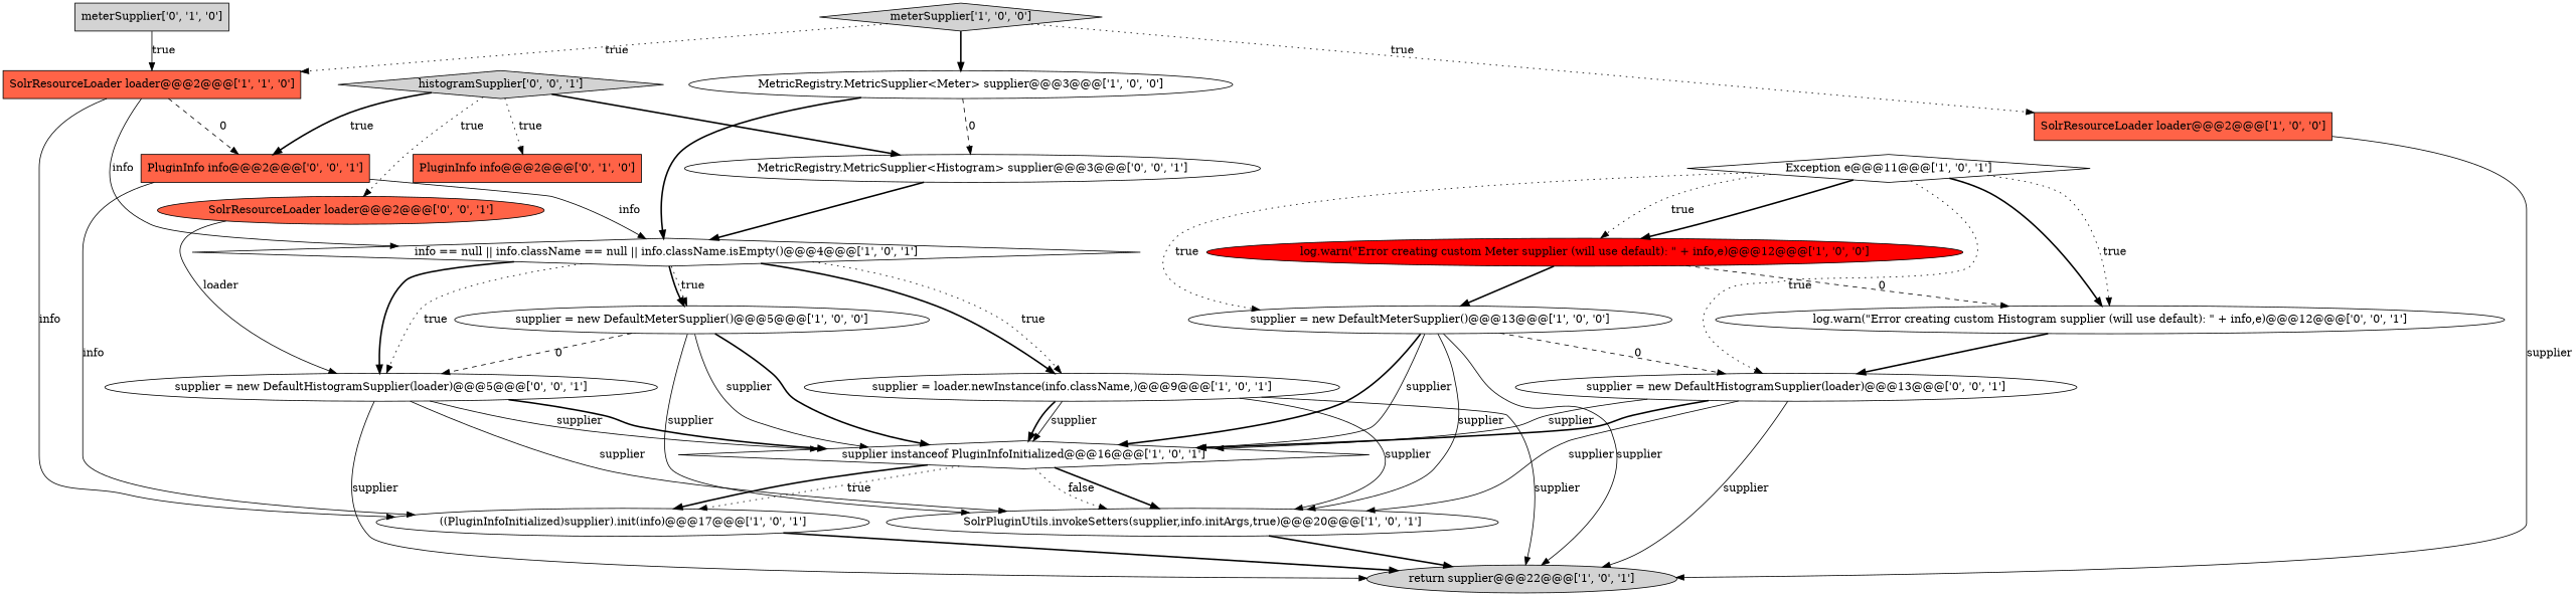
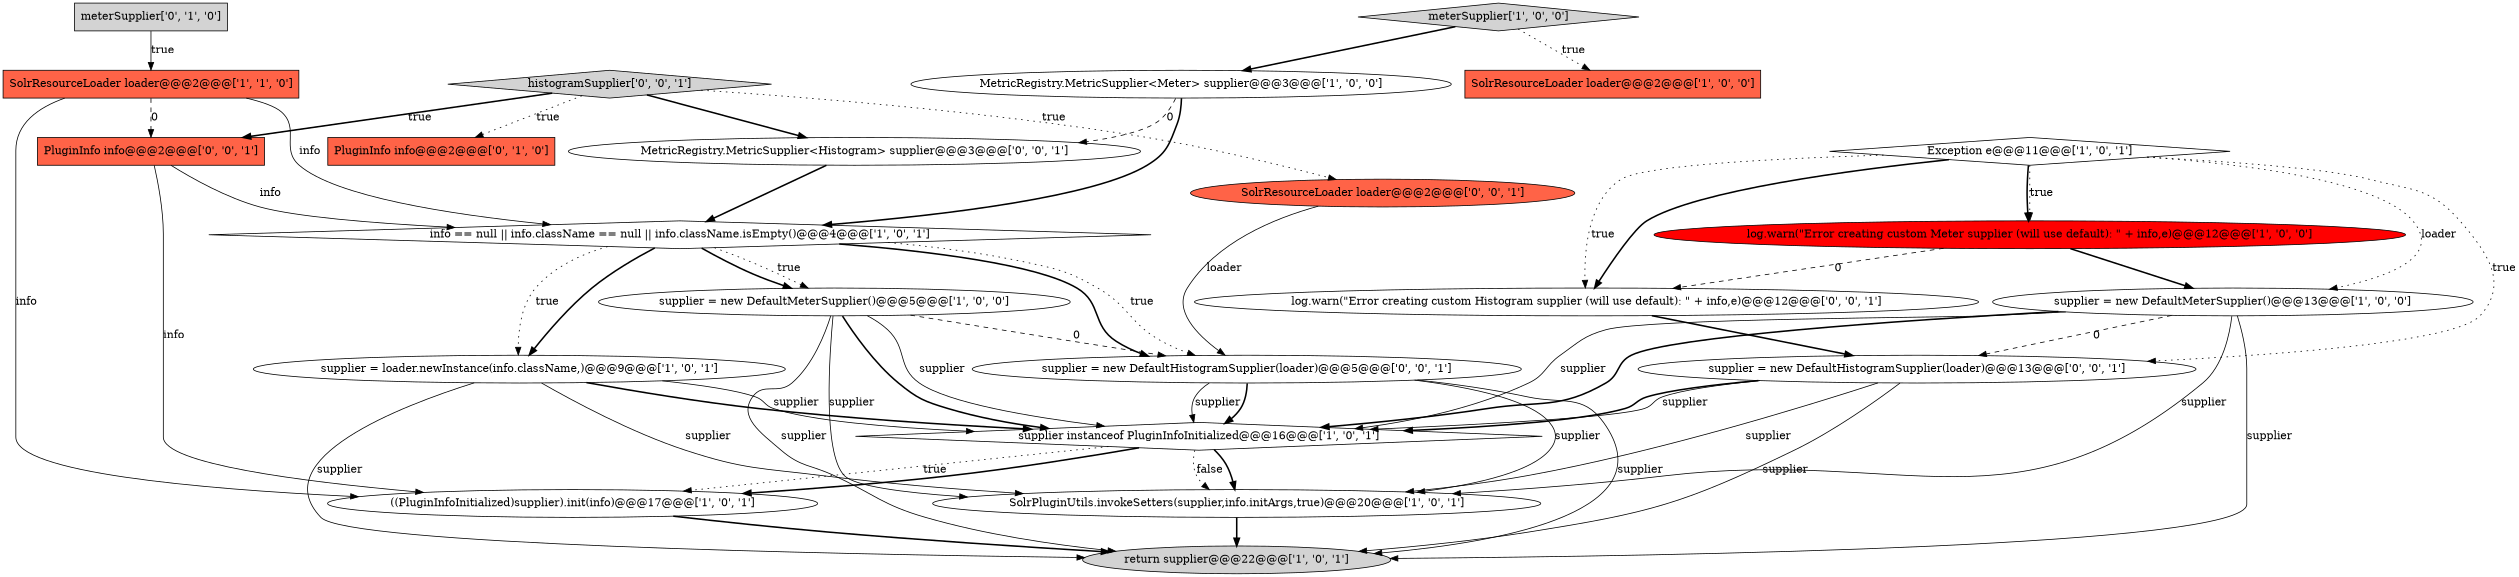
  digraph {
    node [fillcolor=white shape=ellipse style=filled]
    edge [style=bold]
    n1 [label="info == null || info.className == null || info.className.isEmpty()@@@4@@@['1', '0', '1']" shape=diamond]
    n2 [label="supplier = loader.newInstance(info.className,)@@@9@@@['1', '0', '1']"]
    n3 [label="supplier = new DefaultMeterSupplier()@@@5@@@['1', '0', '0']"]
    n4 [label="supplier = new DefaultHistogramSupplier(loader)@@@5@@@['0', '0', '1']"]
    n5 [label="SolrPluginUtils.invokeSetters(supplier,info.initArgs,true)@@@20@@@['1', '0', '1']"]
    n6 [label="supplier instanceof PluginInfoInitialized@@@16@@@['1', '0', '1']" shape=diamond]
    n7 [fillcolor=lightgray label="return supplier@@@22@@@['1', '0', '1']"]
    n8 [label="((PluginInfoInitialized)supplier).init(info)@@@17@@@['1', '0', '1']"]
    n9 [fillcolor=lightgray label="meterSupplier['0', '1', '0']" shape=box]
    n10 [fillcolor=tomato label="SolrResourceLoader loader@@@2@@@['1', '1', '0']" shape=box]
    n11 [fillcolor=tomato label="PluginInfo info@@@2@@@['0', '0', '1']" shape=box]
    n12 [fillcolor=tomato label="PluginInfo info@@@2@@@['0', '1', '0']" shape=box]
    n13 [fillcolor=tomato label="SolrResourceLoader loader@@@2@@@['1', '0', '0']" shape=box]
    n14 [fillcolor=red label="log.warn(\"Error creating custom Meter supplier (will use default): \" + info,e)@@@12@@@['1', '0', '0']"]
    n15 [label="log.warn(\"Error creating custom Histogram supplier (will use default): \" + info,e)@@@12@@@['0', '0', '1']"]
    n16 [label="supplier = new DefaultMeterSupplier()@@@13@@@['1', '0', '0']"]
    n17 [label="supplier = new DefaultHistogramSupplier(loader)@@@13@@@['0', '0', '1']"]
    n18 [fillcolor=lightgray label="meterSupplier['1', '0', '0']" shape=diamond]
    n19 [label="MetricRegistry.MetricSupplier<Meter> supplier@@@3@@@['1', '0', '0']"]
    n20 [label="MetricRegistry.MetricSupplier<Histogram> supplier@@@3@@@['0', '0', '1']"]
    n21 [fillcolor=lightgray label="histogramSupplier['0', '0', '1']" shape=diamond]
    n22 [fillcolor=tomato label="SolrResourceLoader loader@@@2@@@['0', '0', '1']"]
    n23 [label="Exception e@@@11@@@['1', '0', '1']" shape=diamond]
    n1 -> n2
    n1 -> n2 [label=true style=dotted]
    n1 -> n3
    n1 -> n3 [label=true style=dotted]
    n1 -> n4
    n1 -> n4 [label=true style=dotted]
    n2 -> n5 [label=supplier style=solid]
    n2 -> n6 [label=supplier style=solid]
    n2 -> n6
    n2 -> n7 [label=supplier style=solid]
    n3 -> n4 [label=0 style=dashed]
    n3 -> n5 [label=supplier style=solid]
    n3 -> n6 [label=supplier style=solid]
    n3 -> n6
-   n13 -> n7 [label=supplier style=solid]
+   n3 -> n7 [label=supplier style=solid]
    n4 -> n5 [label=supplier style=solid]
    n4 -> n6 [label=supplier style=solid]
    n4 -> n6
    n4 -> n7 [label=supplier style=solid]
    n5 -> n7
    n6 -> n5
    n6 -> n5 [label=false style=dotted]
    n6 -> n8 [label=true style=dotted]
    n6 -> n8
    n8 -> n7
    n9 -> n10 [label=true style=solid]
    n10 -> n1 [label=info style=solid]
    n10 -> n8 [label=info style=solid]
    n10 -> n11 [label=0 style=dashed]
    n11 -> n1 [label=info style=solid]
    n11 -> n8 [label=info style=solid]
    n14 -> n15 [label=0 style=dashed]
    n14 -> n16
    n15 -> n17
    n16 -> n5 [label=supplier style=solid]
    n16 -> n6 [label=supplier style=solid]
    n16 -> n6
    n16 -> n7 [label=supplier style=solid]
    n16 -> n17 [label=0 style=dashed]
    n17 -> n5 [label=supplier style=solid]
    n17 -> n6 [label=supplier style=solid]
    n17 -> n6
    n17 -> n7 [label=supplier style=solid]
-   n18 -> n10 [label=true style=dotted]
    n18 -> n13 [label=true style=dotted]
    n18 -> n19
    n19 -> n1
    n19 -> n20 [label=0 style=dashed]
    n20 -> n1
    n21 -> n11 [label=true]
    n21 -> n12 [label=true style=dotted]
    n21 -> n20
    n21 -> n22 [label=true style=dotted]
    n22 -> n4 [label=loader style=solid]
    n23 -> n14
    n23 -> n14 [label=true style=dotted]
    n23 -> n15 [label=true style=dotted]
    n23 -> n15
-   n23 -> n16 [label=true style=dotted]
+   n23 -> n16 [label=loader style=dotted]
    n23 -> n17 [label=true style=dotted]
  }
